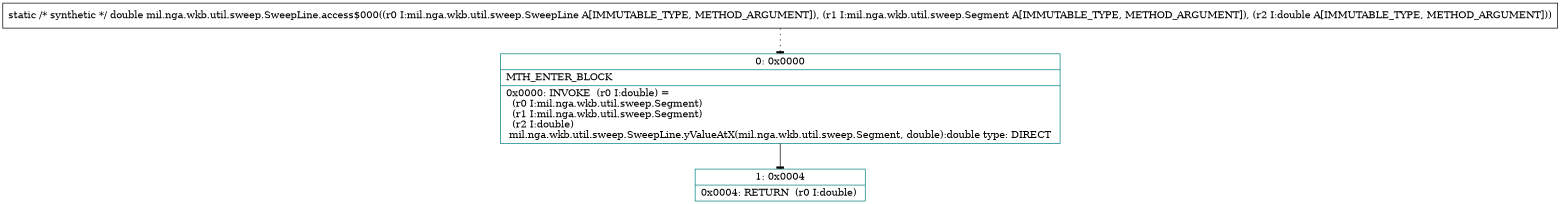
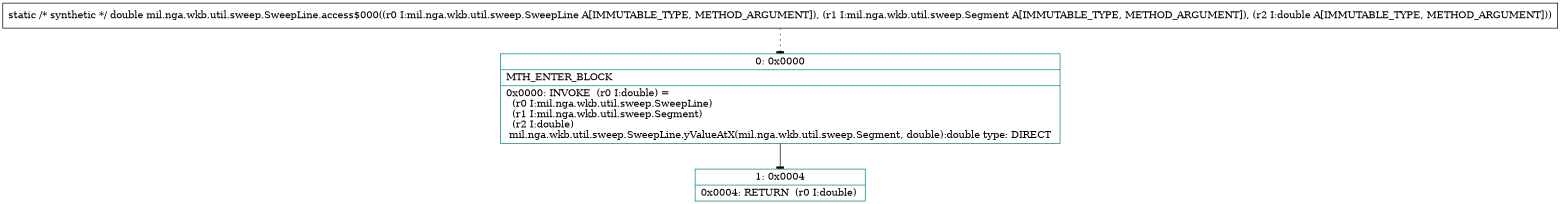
  digraph {
    node [shape=record color=teal]
    edge [arrowhead=tee]
-   n1 [label="{0\:\ 0x0000|MTH_ENTER_BLOCK\l|0x0000: INVOKE  (r0 I:double) = \l  (r0 I:mil.nga.wkb.util.sweep.Segment)\l  (r1 I:mil.nga.wkb.util.sweep.Segment)\l  (r2 I:double)\l mil.nga.wkb.util.sweep.SweepLine.yValueAtX(mil.nga.wkb.util.sweep.Segment, double):double type: DIRECT \l}"]
+   n1 [label="{0\:\ 0x0000|MTH_ENTER_BLOCK\l|0x0000: INVOKE  (r0 I:double) = \l  (r0 I:mil.nga.wkb.util.sweep.SweepLine)\l  (r1 I:mil.nga.wkb.util.sweep.Segment)\l  (r2 I:double)\l mil.nga.wkb.util.sweep.SweepLine.yValueAtX(mil.nga.wkb.util.sweep.Segment, double):double type: DIRECT \l}"]
    n2 [label="{1\:\ 0x0004|0x0004: RETURN  (r0 I:double) \l}"]
    n3 [label="{static \/* synthetic *\/ double mil.nga.wkb.util.sweep.SweepLine.access$000((r0 I:mil.nga.wkb.util.sweep.SweepLine A[IMMUTABLE_TYPE, METHOD_ARGUMENT]), (r1 I:mil.nga.wkb.util.sweep.Segment A[IMMUTABLE_TYPE, METHOD_ARGUMENT]), (r2 I:double A[IMMUTABLE_TYPE, METHOD_ARGUMENT])) }" color=black]
    n1 -> n2 [style=solid]
    n3 -> n1 [style=dotted]
  }
